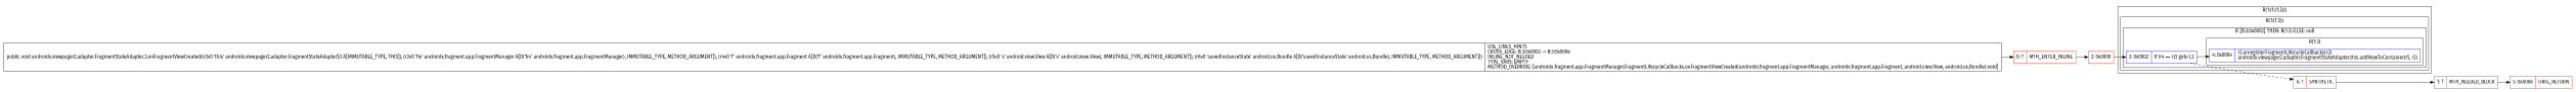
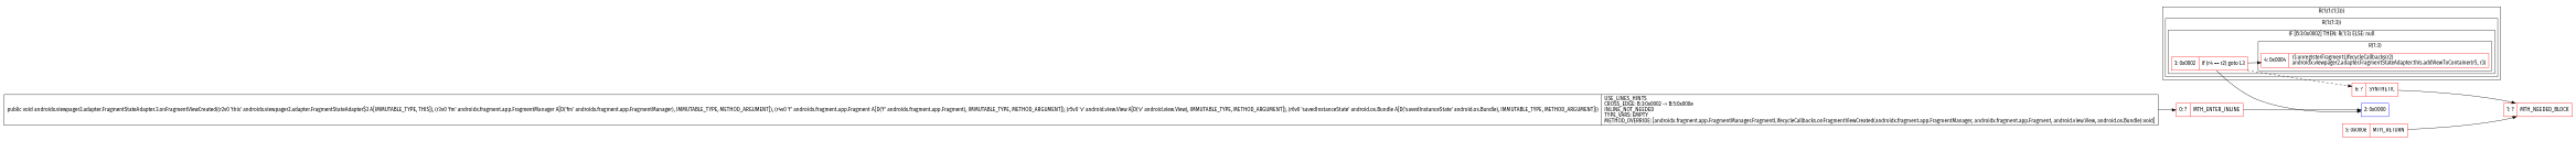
  digraph {
    fontname="Fira Sans"
    rankdir=LR
    node [color=red fontname="Fira Sans" shape=record]
    edge [fontname="Fira Sans"]
-   n1 [color=blue label="{4\:\ 0x0004|r3.unregisterFragmentLifecycleCallbacks(r2)\landroidx.viewpager2.adapter.FragmentStateAdapter.this.addViewToContainer(r5, r3)\l}"]
-   n2 [color=blue label="{3\:\ 0x0002|if (r4 == r2) goto L3\l}"]
+   n1 [label="{4\:\ 0x0004|r3.unregisterFragmentLifecycleCallbacks(r2)\landroidx.viewpager2.adapter.FragmentStateAdapter.this.addViewToContainer(r5, r3)\l}"]
+   n2 [label="{3\:\ 0x0002|if (r4 == r2) goto L3\l}"]
    n3 [label="{6\:\ ?|SYNTHETIC\l}"]
    n4 [label="{1\:\ ?|MTH_NEEDED_BLOCK\l}"]
-   n5 [label="{5\:\ 0x000e|ORIG_RETURN\l}"]
+   n5 [label="{5\:\ 0x000e|MTH_RETURN\l}"]
    n6 [label="{0\:\ ?|MTH_ENTER_INLINE\l}"]
-   n7 [label="{2\:\ 0x0000}"]
+   n7 [color=blue label="{2\:\ 0x0000}"]
    n8 [label="{public void androidx.viewpager2.adapter.FragmentStateAdapter.3.onFragmentViewCreated((r2v0 'this' androidx.viewpager2.adapter.FragmentStateAdapter$3 A[IMMUTABLE_TYPE, THIS]), (r3v0 'fm' androidx.fragment.app.FragmentManager A[D('fm' androidx.fragment.app.FragmentManager), IMMUTABLE_TYPE, METHOD_ARGUMENT]), (r4v0 'f' androidx.fragment.app.Fragment A[D('f' androidx.fragment.app.Fragment), IMMUTABLE_TYPE, METHOD_ARGUMENT]), (r5v0 'v' android.view.View A[D('v' android.view.View), IMMUTABLE_TYPE, METHOD_ARGUMENT]), (r6v0 'savedInstanceState' android.os.Bundle A[D('savedInstanceState' android.os.Bundle), IMMUTABLE_TYPE, METHOD_ARGUMENT]))  | USE_LINES_HINTS\lCROSS_EDGE: B:3:0x0002 \-\> B:5:0x000e\lINLINE_NOT_NEEDED\lTYPE_VARS: EMPTY\lMETHOD_OVERRIDE: [androidx.fragment.app.FragmentManager.FragmentLifecycleCallbacks.onFragmentViewCreated(androidx.fragment.app.FragmentManager, androidx.fragment.app.Fragment, android.view.View, android.os.Bundle):void]\l}" color=""]
    subgraph cluster_1 {
      label="R(1:(1:(1:3)))"
      subgraph cluster_2 {
        label="R(1:(1:3))"
        subgraph cluster_3 {
          label="IF [B:3:0x0002] THEN: R(1:3) ELSE: null"
          n2
          subgraph cluster_4 {
            label="R(1:3)"
            n1
          }
        }
      }
    }
    n2 -> n1
    n2 -> n3 [style=dashed]
    n3 -> n4
-   n4 -> n5
+   n5 -> n4
    n6 -> n7
-   n7 -> n2
+   n2 -> n7
    n8 -> n6
  }
